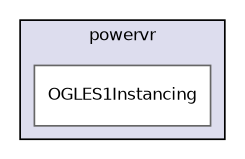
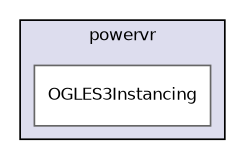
  digraph {
    compound=true
-   n1 [fillcolor=white fontname=Helvetica fontsize=10 label=OGLES1Instancing pencolor=black shape=box style=filled color=gray40]
+   n1 [fillcolor=white fontname=Helvetica fontsize=10 label=OGLES3Instancing pencolor=black shape=box style=filled color=gray40]
    subgraph cluster_1 {
      bgcolor="#ddddee"
      fontname=Helvetica
      fontsize=10
      label=powervr
      pencolor=black
      n1
    }
  }
